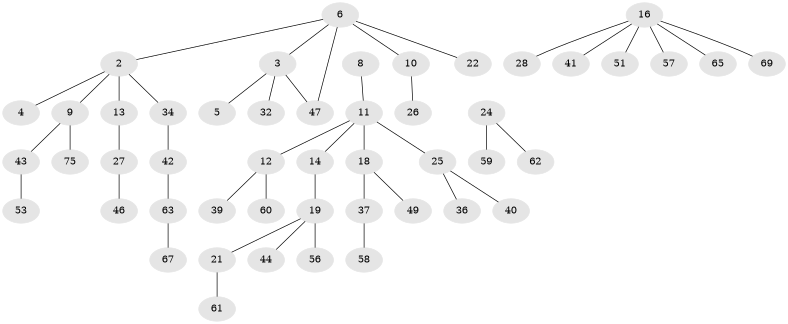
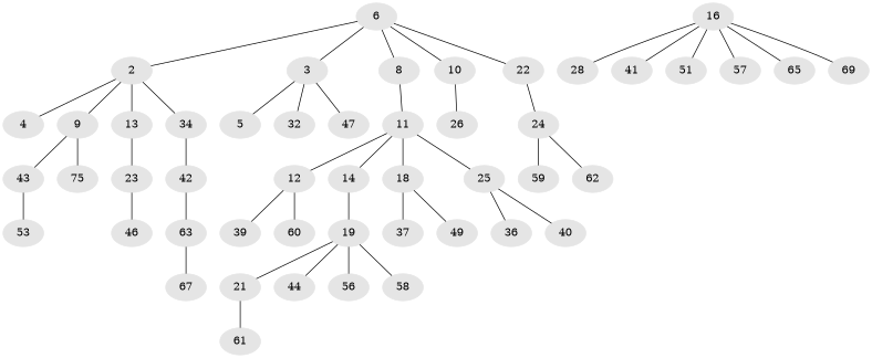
  graph {
    node [color=gray90 style=filled]
    n1 [label=6 super="+6"]
    2 [super="+7"]
    3 [super="+31"]
    8 [super="+29"]
    10 [super="+48"]
    22
    4
    9 [super="+17"]
    13 [super="+15"]
    34
    5 [super="+38"]
    32
    47 [super="+50"]
    11
    26
    24 [super="+33"]
    43
    75
-   27
+   27 [label=23]
    16 [super="+35"]
    28
    41 [super="+71"]
    51 [super="+55"]
    57
    65 [super="+70"]
    69
    42 [super="+45"]
    12 [super="+74"]
    14 [super="+54"]
    18 [super="+30"]
    n31 [label=25 super="+52"]
    53
    39 [super="+76"]
    60 [super="+72"]
    19 [super="+20"]
    37
    49 [super="+68"]
    36 [super="+66"]
    40
    46
    21 [super="+25"]
    44
    56
    58 [super="+73"]
    61
    59
    62
    63 [super="+64"]
    67
    n1 -- 2
    n1 -- 3
-   n1 -- 47
+   n1 -- 8
    n1 -- 10
    n1 -- 22
    2 -- 4
    2 -- 9
    2 -- 13
    2 -- 34
    3 -- 5
    3 -- 32
    3 -- 47
    8 -- 11
    10 -- 26
+   22 -- 24
    9 -- 43
    9 -- 75
    13 -- 27
    34 -- 42
    11 -- 12
    11 -- 14
    11 -- 18
    11 -- n31
    24 -- 59
    24 -- 62
    43 -- 53
    27 -- 46
    16 -- 28
    16 -- 41
    16 -- 51
    16 -- 57
    16 -- 65
    16 -- 69
    42 -- 63
    12 -- 39
    12 -- 60
    14 -- 19
    18 -- 37
    18 -- 49
    n31 -- 36
    n31 -- 40
    19 -- 21
    19 -- 44
    19 -- 56
-   37 -- 58
+   19 -- 58
    21 -- 61
    63 -- 67
  }
